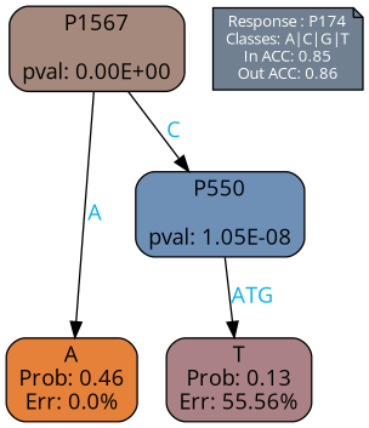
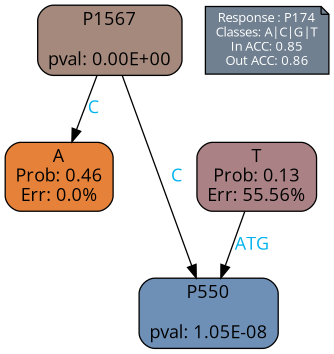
  digraph {
    fontname="Open Sans"
    ranksep=equally
    splines=polylines
    node [color=black fontname="Open Sans" shape=box style="filled, rounded"]
    edge [fontcolor=deepskyblue2 fontname="Open Sans"]
    n1 [fillcolor="#e58139" label="A\nProb: 0.46\nErr: 0.0%"]
    n2 [fillcolor="#aa8285" label="T\nProb: 0.13\nErr: 55.56%"]
    n3 [align=left fillcolor=slategray fontcolor=white fontsize=10 label="Response : P174\nClasses: A|C|G|T\nIn ACC: 0.85\nOut ACC: 0.86\n" shape=note style=filled]
    n4 [fillcolor="#a5897c" label="P1567\n\npval: 0.00E+00"]
    n5 [fillcolor="#6e90b7" label="P550\n\npval: 1.05E-08"]
    subgraph sub_1 {
      rank=same
      n1
      n2
    }
    subgraph sub_2 {
      rank=same
      n3
      n4
    }
-   n4 -> n1 [label=A]
+   n4 -> n1 [label=C]
    n4 -> n5 [label=C]
-   n5 -> n2 [label=ATG]
+   n2 -> n5 [label=ATG]
  }
